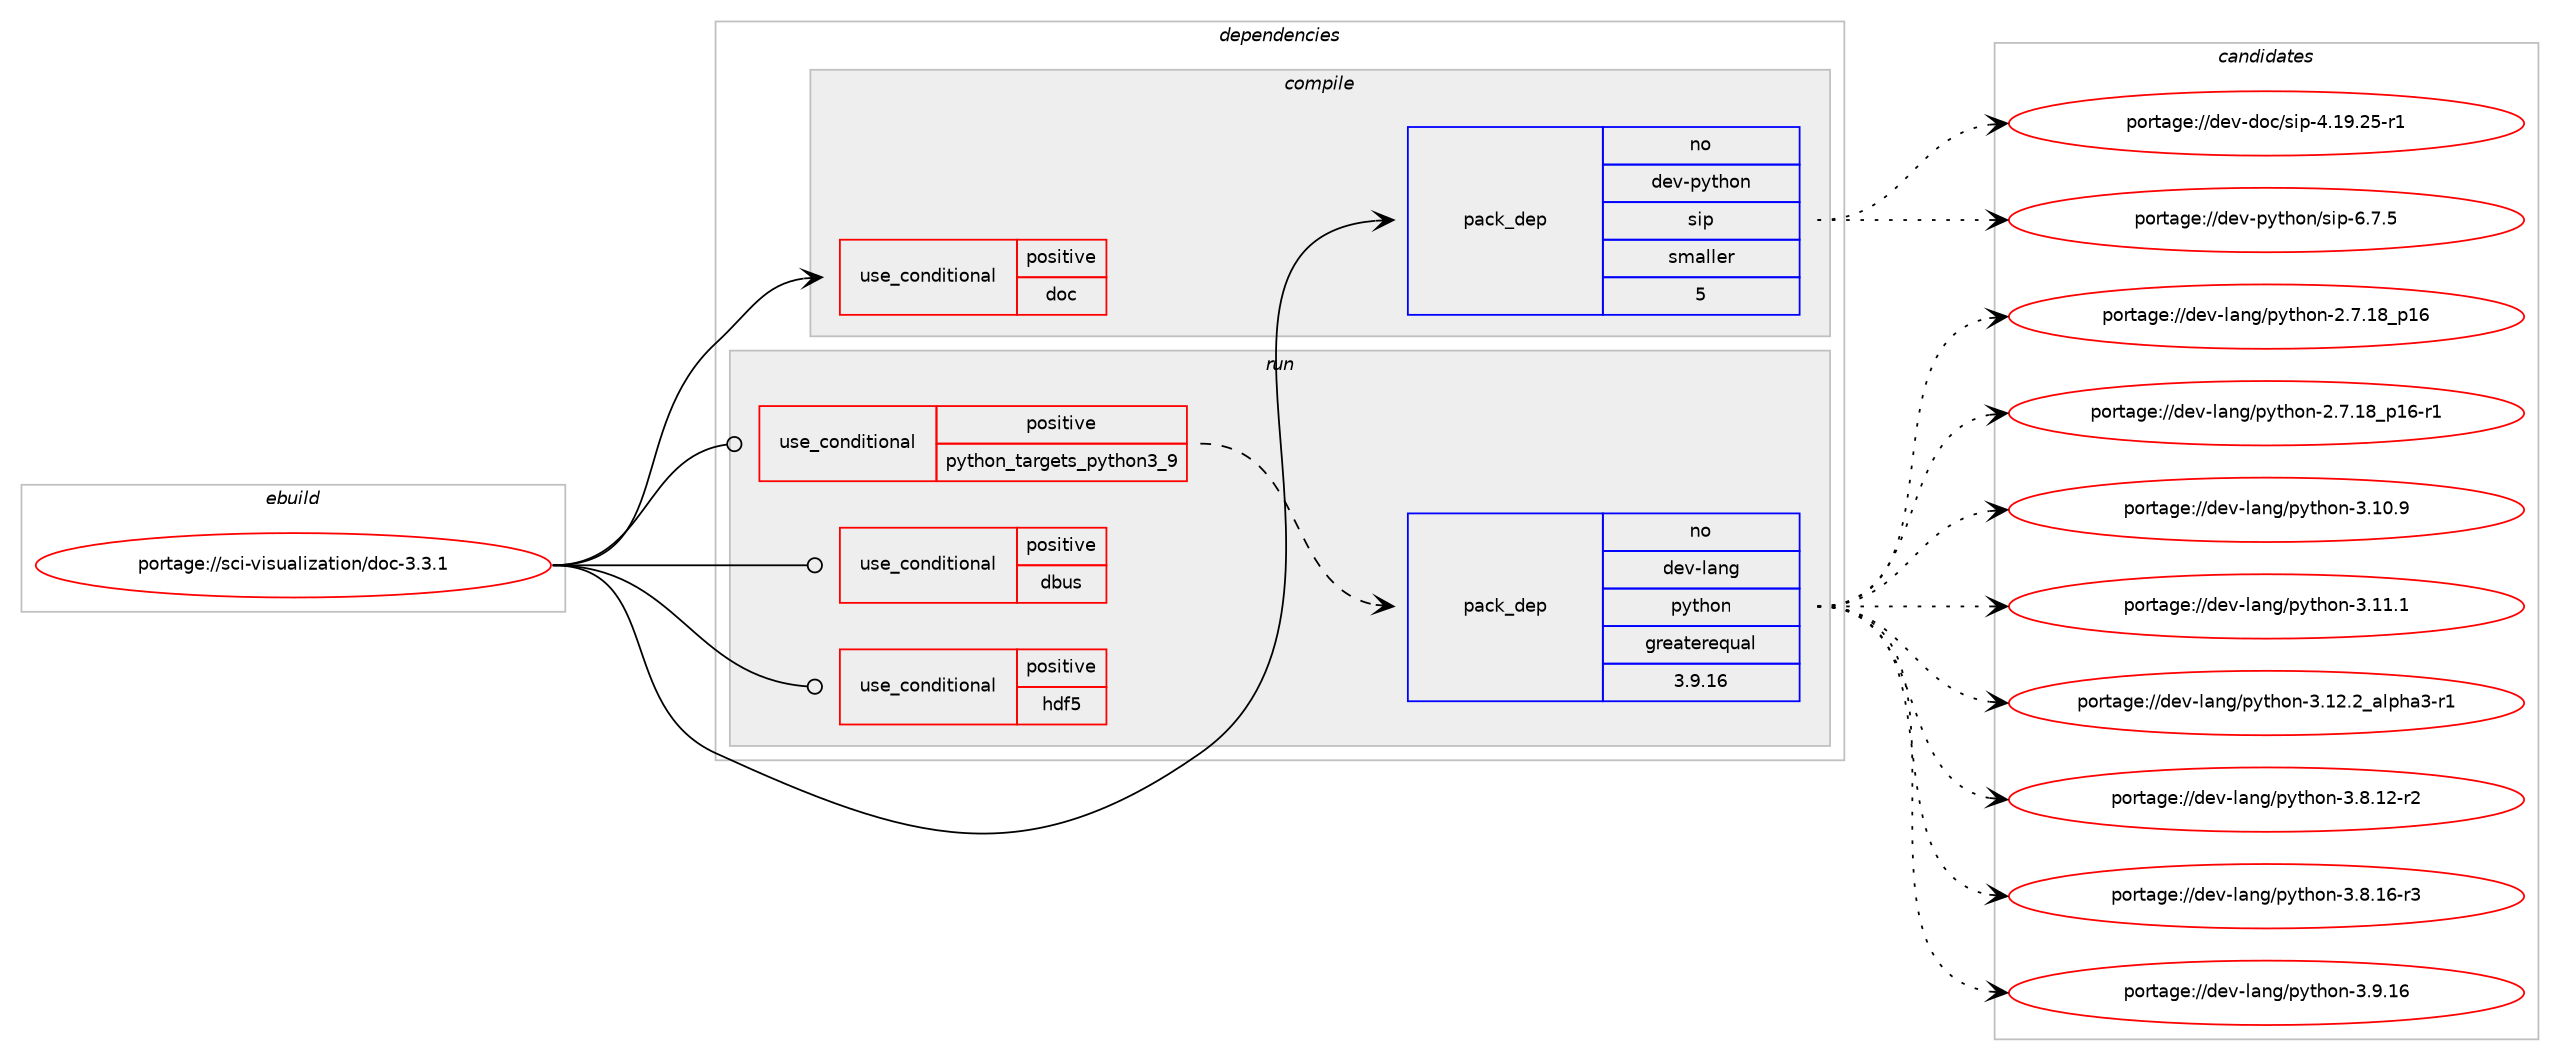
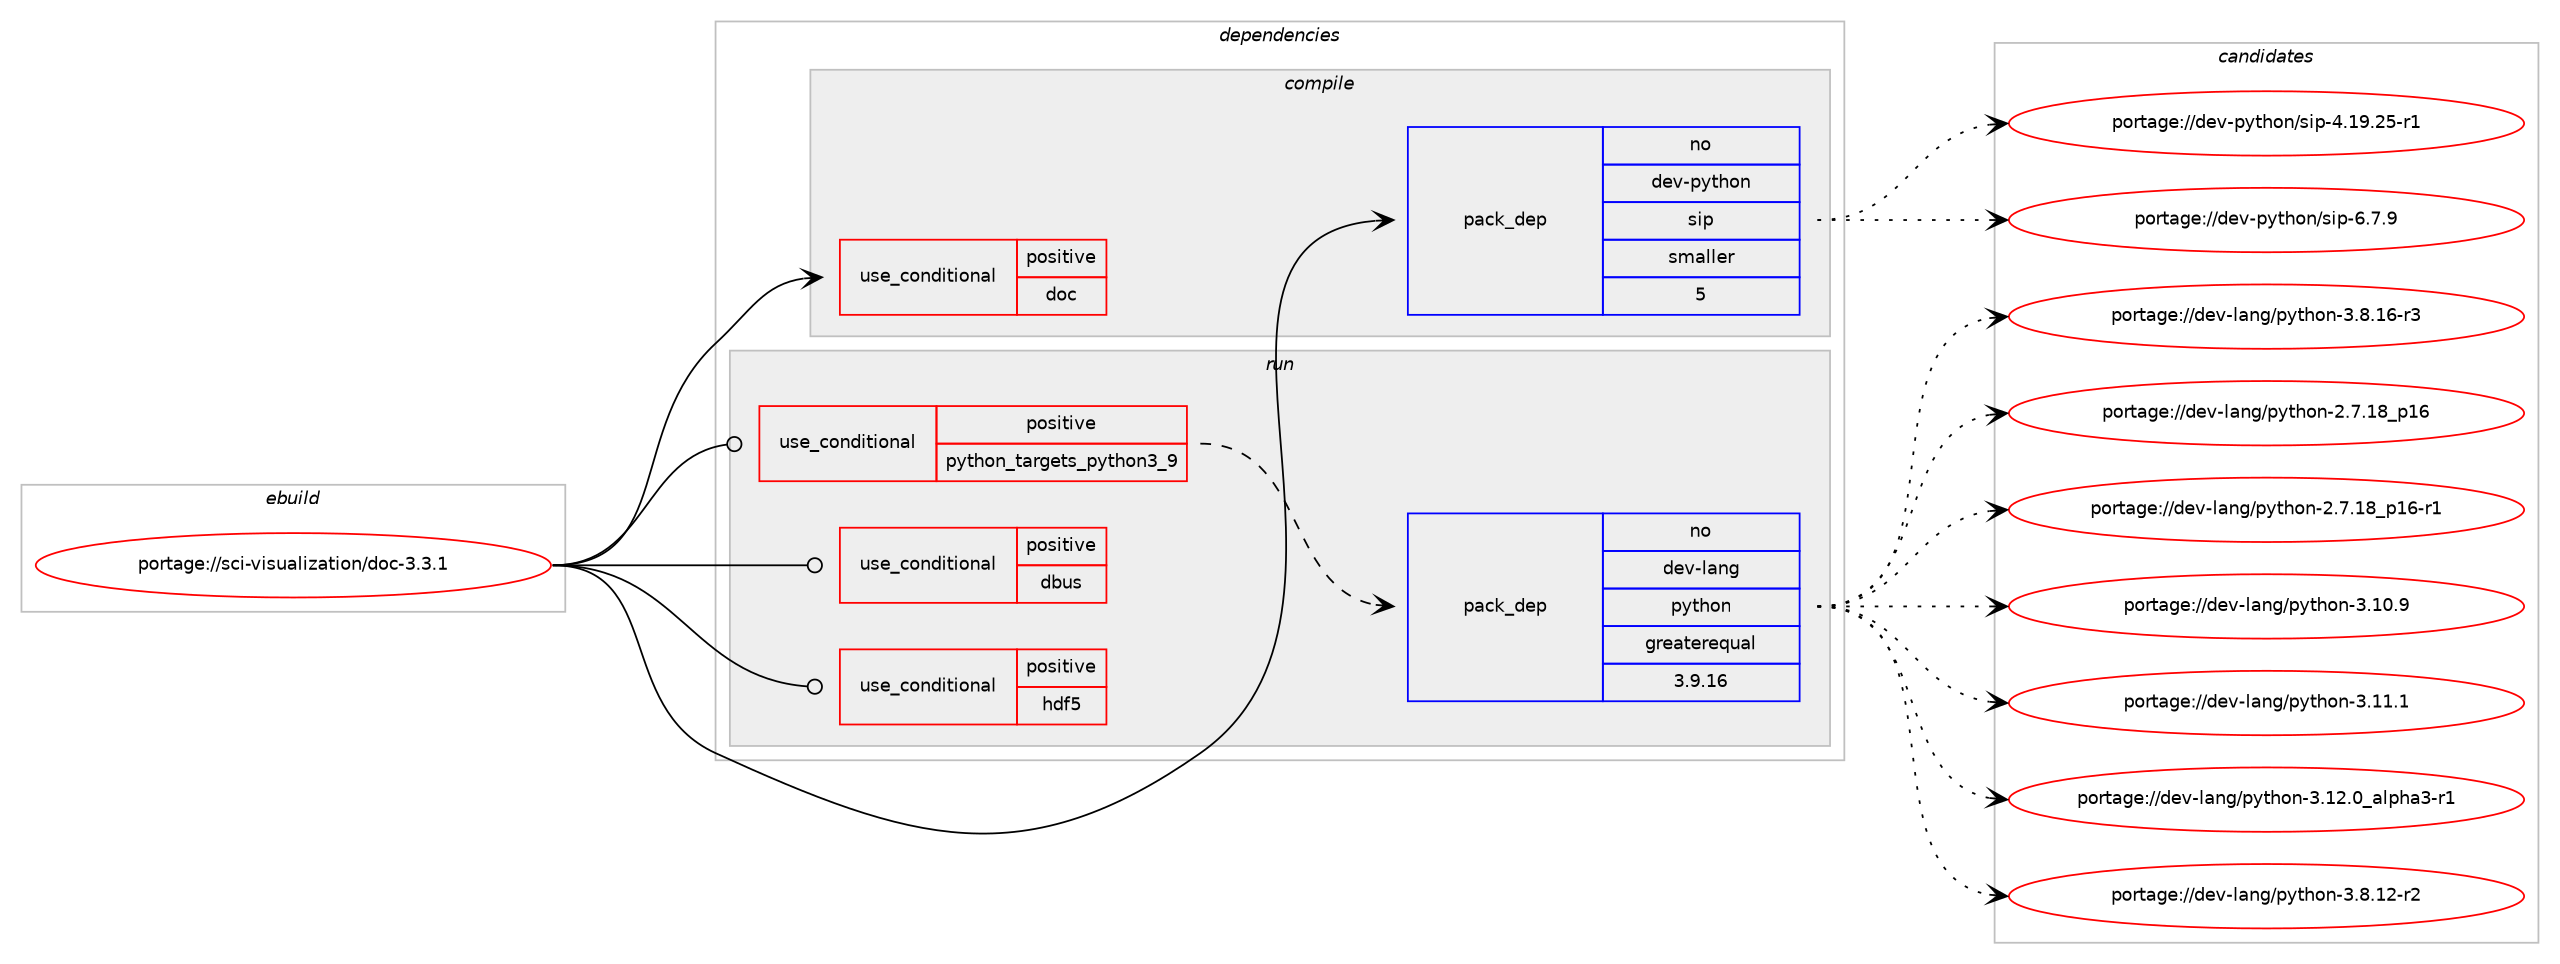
  digraph {
    compound=true
    concentrate=true
    fontname=Helvetica
    fontsize=10
    newrank=true
    rankdir=LR
    ranksep=1.5
    node [color=red fontname=Helvetica fontsize=10]
    edge [arrowhead=vee headport=w style=dotted tailport=e weight=100]
    n1 [label="portage://sci-visualization/doc-3.3.1" width=4]
    n2 [label=<<TABLE BORDER="0" CELLBORDER="1" CELLSPACING="0" CELLPADDING="4"><TR><TD ROWSPAN="3" CELLPADDING="10">use_conditional</TD></TR><TR><TD>positive</TD></TR><TR><TD>doc</TD></TR></TABLE>> shape=none]
    n3 [color=blue label=<<TABLE BORDER="0" CELLBORDER="1" CELLSPACING="0" CELLPADDING="4" WIDTH="220"><TR><TD ROWSPAN="6" CELLPADDING="30">pack_dep</TD></TR><TR><TD WIDTH="110">no</TD></TR><TR><TD>dev-python</TD></TR><TR><TD>sip</TD></TR><TR><TD>smaller</TD></TR><TR><TD>5</TD></TR></TABLE>> shape=none]
    n4 [label=<<TABLE BORDER="0" CELLBORDER="1" CELLSPACING="0" CELLPADDING="4"><TR><TD ROWSPAN="3" CELLPADDING="10">use_conditional</TD></TR><TR><TD>positive</TD></TR><TR><TD>dbus</TD></TR></TABLE>> shape=none]
    n5 [label=<<TABLE BORDER="0" CELLBORDER="1" CELLSPACING="0" CELLPADDING="4"><TR><TD ROWSPAN="3" CELLPADDING="10">use_conditional</TD></TR><TR><TD>positive</TD></TR><TR><TD>hdf5</TD></TR></TABLE>> shape=none]
    n6 [color=blue label=<<TABLE BORDER="0" CELLBORDER="1" CELLSPACING="0" CELLPADDING="4" WIDTH="220"><TR><TD ROWSPAN="6" CELLPADDING="30">pack_dep</TD></TR><TR><TD WIDTH="110">no</TD></TR><TR><TD>dev-lang</TD></TR><TR><TD>python</TD></TR><TR><TD>greaterequal</TD></TR><TR><TD>3.9.16</TD></TR></TABLE>> shape=none]
    n7 [label=<<TABLE BORDER="0" CELLBORDER="1" CELLSPACING="0" CELLPADDING="4"><TR><TD ROWSPAN="3" CELLPADDING="10">use_conditional</TD></TR><TR><TD>positive</TD></TR><TR><TD>python_targets_python3_9</TD></TR></TABLE>> shape=none]
-   n8 [label="portage://dev-doc/sip-4.19.25-r1" width=4]
-   n9 [label="portage://dev-python/sip-6.7.5" width=4]
+   n8 [label="portage://dev-python/sip-4.19.25-r1" width=4]
+   n9 [label="portage://dev-python/sip-6.7.9" width=4]
    n10 [label="portage://dev-lang/python-2.7.18_p16" width=4]
    n11 [label="portage://dev-lang/python-2.7.18_p16-r1" width=4]
    n12 [label="portage://dev-lang/python-3.10.9" width=4]
    n13 [label="portage://dev-lang/python-3.11.1" width=4]
-   n14 [label="portage://dev-lang/python-3.12.2_alpha3-r1" width=4]
+   n14 [label="portage://dev-lang/python-3.12.0_alpha3-r1" width=4]
    n15 [label="portage://dev-lang/python-3.8.12-r2" width=4]
    n16 [label="portage://dev-lang/python-3.8.16-r3" width=4]
-   n17 [label="portage://dev-lang/python-3.9.16" width=4]
    subgraph cluster_1 {
      color=gray
      label=<<i>ebuild</i>>
      rank=same
      n1
    }
    subgraph cluster_2 {
      color=gray
      label=<<i>dependencies</i>>
      subgraph cluster_3 {
        color=gray
        fillcolor="#eeeeee"
        label=<<i>compile</i>>
        style=filled
        subgraph sub_4 {
          color=gray
          fillcolor="#eeeeee"
          label=<<i>compile</i>>
          style=filled
          n2
        }
        subgraph sub_5 {
          color=gray
          fillcolor="#eeeeee"
          label=<<i>compile</i>>
          style=filled
          n3
        }
      }
      subgraph cluster_6 {
        color=gray
        fillcolor="#eeeeee"
        label=<<i>compile and run</i>>
        style=filled
      }
      subgraph cluster_7 {
        color=gray
        fillcolor="#eeeeee"
        label=<<i>run</i>>
        style=filled
        subgraph sub_8 {
          color=gray
          fillcolor="#eeeeee"
          label=<<i>run</i>>
          style=filled
          n4
        }
        subgraph sub_9 {
          color=gray
          fillcolor="#eeeeee"
          label=<<i>run</i>>
          style=filled
          n5
        }
        subgraph sub_10 {
          color=gray
          fillcolor="#eeeeee"
          label=<<i>run</i>>
          style=filled
          n7
          subgraph sub_11 {
            color=gray
            fillcolor="#eeeeee"
            label=<<i>run</i>>
            style=filled
            n6
          }
        }
      }
    }
    subgraph cluster_12 {
      color=gray
      label=<<i>candidates</i>>
      rank=same
      subgraph sub_13 {
        color=black
        label=<<i>candidates</i>>
        nodesep=1
        rank=same
        n8
        n9
      }
      subgraph sub_14 {
        color=black
        label=<<i>candidates</i>>
        nodesep=1
        rank=same
        n10
        n11
        n12
        n13
        n14
        n15
        n16
-       n17
      }
    }
    n1 -> n2 [style=solid weight=20]
    n1 -> n3 [style=solid weight=20]
    n1 -> n4 [arrowhead=odot style=solid weight=20]
    n1 -> n5 [arrowhead=odot style=solid weight=20]
    n1 -> n7 [arrowhead=odot style=solid weight=20]
    n3 -> n8
    n3 -> n9
    n6 -> n10
    n6 -> n11
    n6 -> n12
    n6 -> n13
    n6 -> n14
    n6 -> n15
    n6 -> n16
-   n6 -> n17
    n7 -> n6 [style=dashed weight=20]
  }
